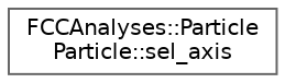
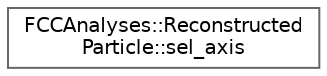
  digraph {
    rankdir=LR
-   n1 [color=grey40 fillcolor=white fontname=Helvetica fontsize=10 height=0.2 label="FCCAnalyses::Particle\lParticle::sel_axis" shape=box style=filled width=0.4]
+   n1 [color=grey40 fillcolor=white fontname=Helvetica fontsize=10 height=0.2 label="FCCAnalyses::Reconstructed\lParticle::sel_axis" shape=box style=filled width=0.4]
  }
